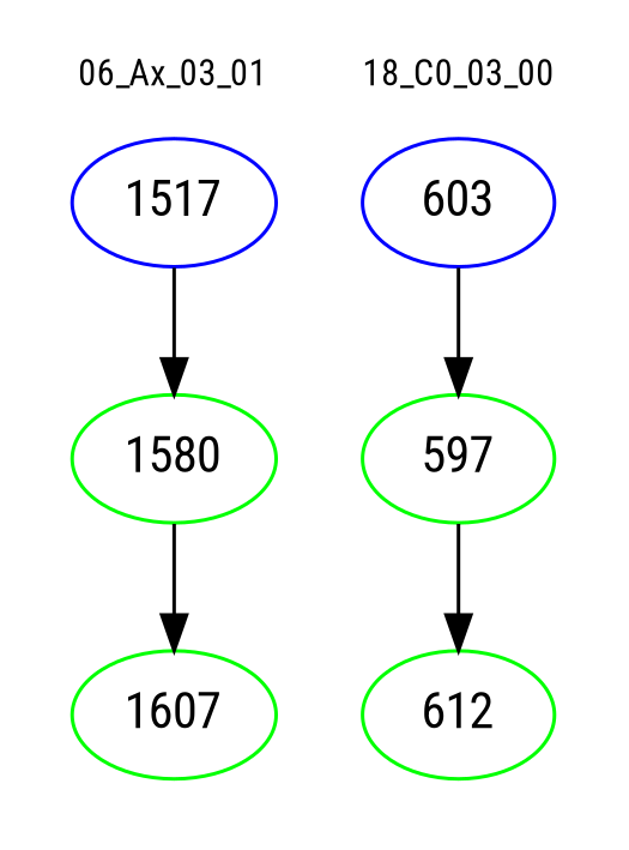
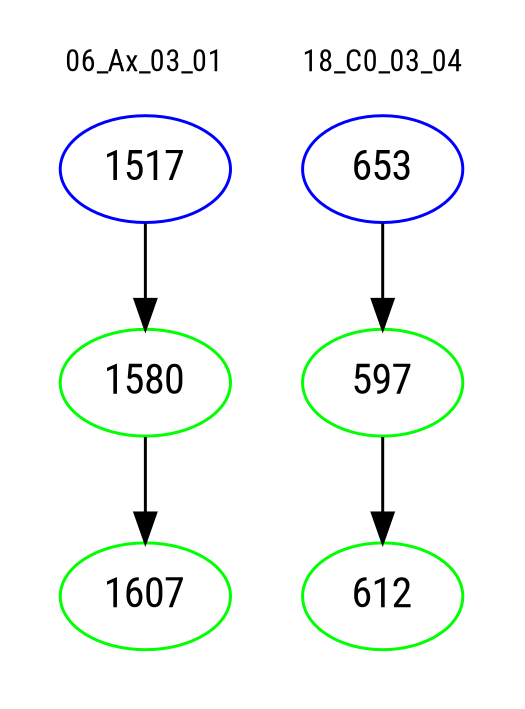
  digraph {
    fontname="Roboto Condensed"
    node [color=green fontname="Roboto Condensed"]
    edge [color=black fontname="Roboto Condensed"]
    n1 [color=blue label=1517]
    n2 [label=1580]
    n3 [label=1607]
-   n4 [color=blue label=603]
+   n4 [color=blue label=653]
    n5 [label=597]
    n6 [label=612]
    subgraph cluster_1 {
      color=white
      fontsize=10
      label="06_Ax_03_01"
      n1
      n2
      n3
    }
    subgraph cluster_2 {
      color=white
      fontsize=10
-     label="18_C0_03_00"
+     label="18_C0_03_04"
      n4
      n5
      n6
    }
    n1 -> n2
    n2 -> n3
    n4 -> n5
    n5 -> n6
  }
